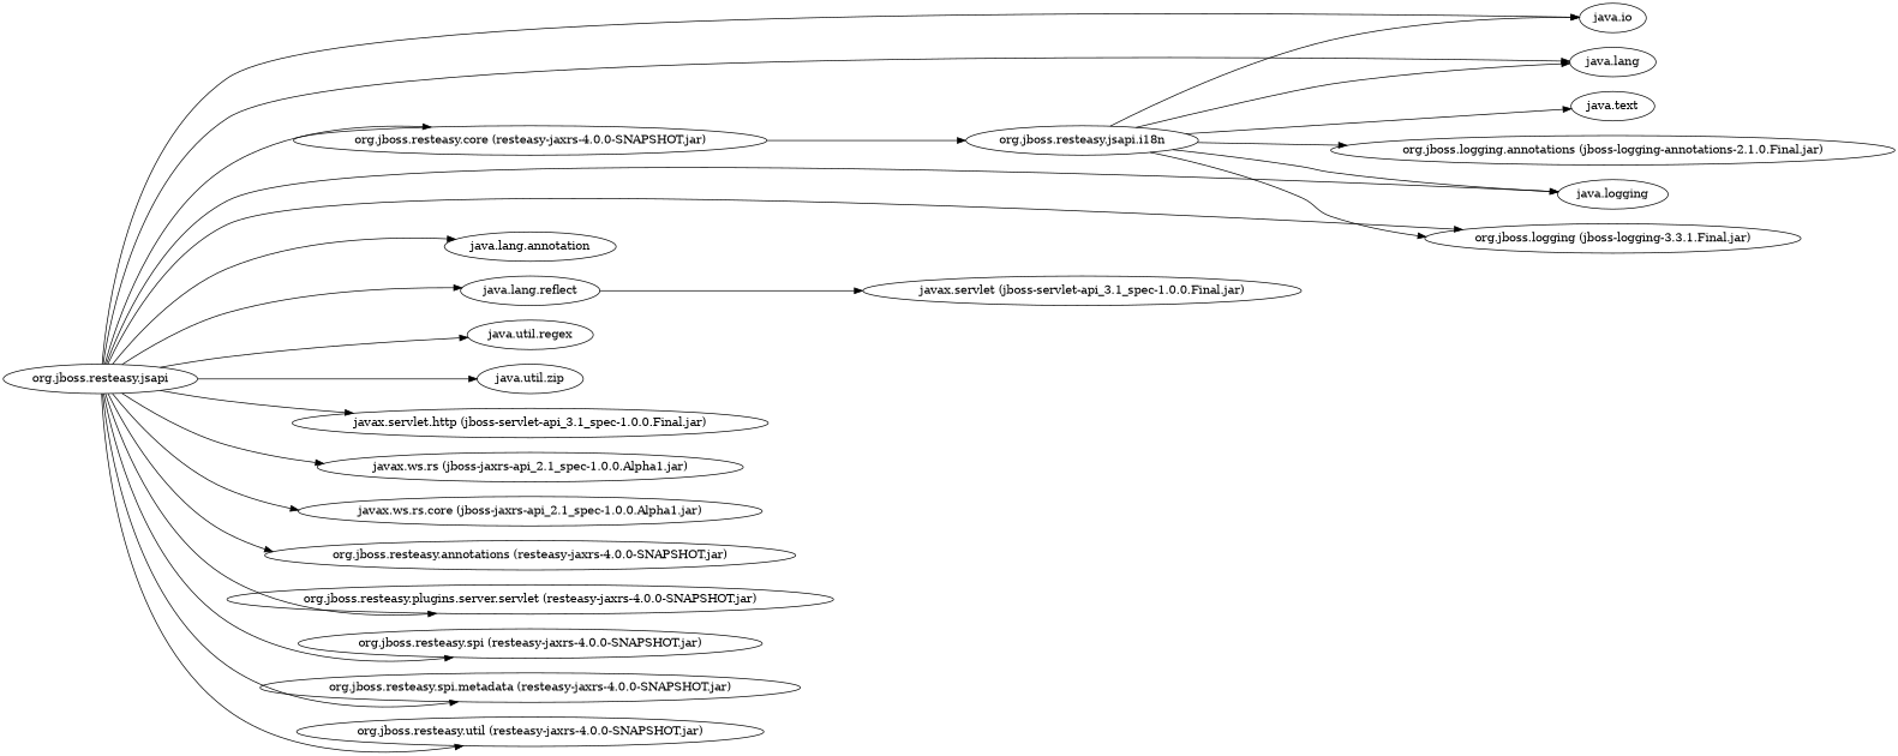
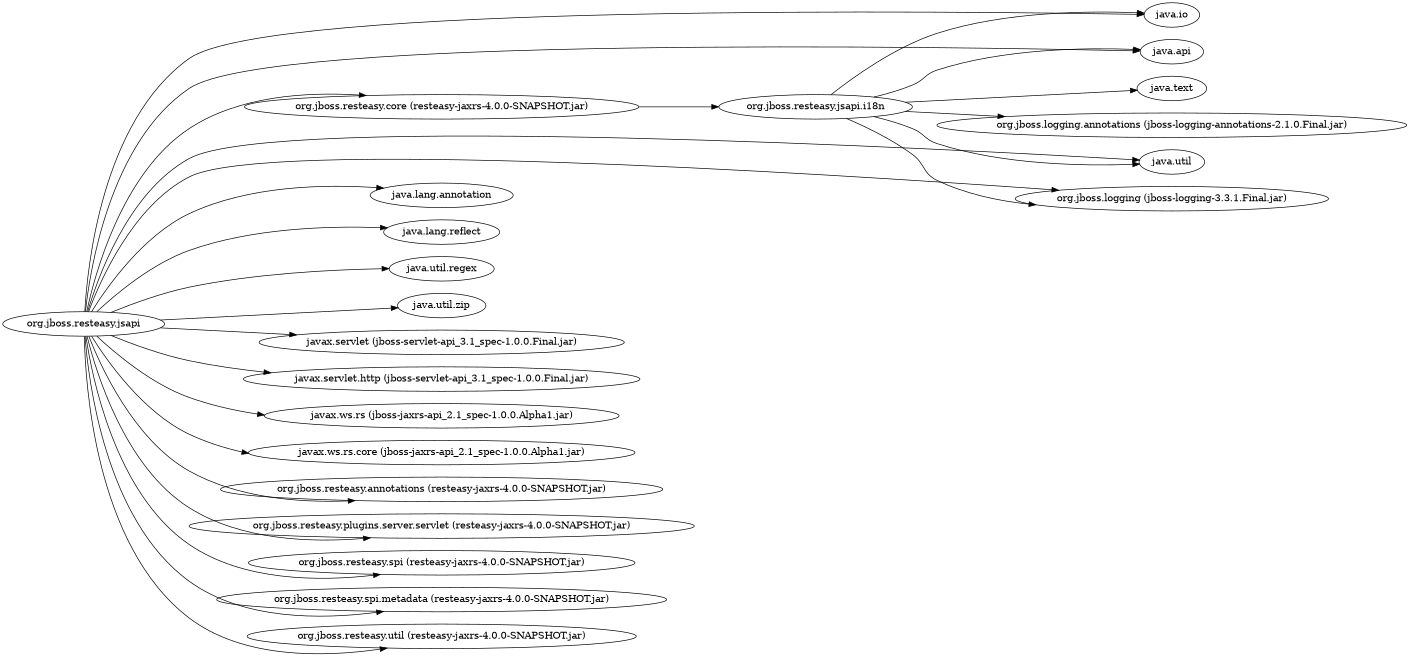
  digraph {
    rankdir=LR
    "org.jboss.resteasy.jsapi"
    "java.io"
-   "java.lang"
+   "java.lang" [label="java.api"]
    "java.lang.annotation"
    "java.lang.reflect"
-   "java.util" [label="java.logging"]
+   "java.util"
    "java.util.regex"
    "java.util.zip"
    "javax.servlet (jboss-servlet-api_3.1_spec-1.0.0.Final.jar)"
    "javax.servlet.http (jboss-servlet-api_3.1_spec-1.0.0.Final.jar)"
    "javax.ws.rs (jboss-jaxrs-api_2.1_spec-1.0.0.Alpha1.jar)"
    "javax.ws.rs.core (jboss-jaxrs-api_2.1_spec-1.0.0.Alpha1.jar)"
    "org.jboss.logging (jboss-logging-3.3.1.Final.jar)"
    "org.jboss.resteasy.annotations (resteasy-jaxrs-4.0.0-SNAPSHOT.jar)"
    "org.jboss.resteasy.core (resteasy-jaxrs-4.0.0-SNAPSHOT.jar)"
    "org.jboss.resteasy.plugins.server.servlet (resteasy-jaxrs-4.0.0-SNAPSHOT.jar)"
    "org.jboss.resteasy.spi (resteasy-jaxrs-4.0.0-SNAPSHOT.jar)"
    "org.jboss.resteasy.spi.metadata (resteasy-jaxrs-4.0.0-SNAPSHOT.jar)"
    "org.jboss.resteasy.util (resteasy-jaxrs-4.0.0-SNAPSHOT.jar)"
    "org.jboss.resteasy.jsapi.i18n"
    "java.text"
    "org.jboss.logging.annotations (jboss-logging-annotations-2.1.0.Final.jar)"
    "org.jboss.resteasy.jsapi" -> "java.io"
    "org.jboss.resteasy.jsapi" -> "java.lang"
    "org.jboss.resteasy.jsapi" -> "java.lang.annotation"
    "org.jboss.resteasy.jsapi" -> "java.lang.reflect"
    "org.jboss.resteasy.jsapi" -> "java.util"
    "org.jboss.resteasy.jsapi" -> "java.util.regex"
    "org.jboss.resteasy.jsapi" -> "java.util.zip"
-   "java.lang.reflect" -> "javax.servlet (jboss-servlet-api_3.1_spec-1.0.0.Final.jar)"
+   "org.jboss.resteasy.jsapi" -> "javax.servlet (jboss-servlet-api_3.1_spec-1.0.0.Final.jar)"
    "org.jboss.resteasy.jsapi" -> "javax.servlet.http (jboss-servlet-api_3.1_spec-1.0.0.Final.jar)"
    "org.jboss.resteasy.jsapi" -> "javax.ws.rs (jboss-jaxrs-api_2.1_spec-1.0.0.Alpha1.jar)"
    "org.jboss.resteasy.jsapi" -> "javax.ws.rs.core (jboss-jaxrs-api_2.1_spec-1.0.0.Alpha1.jar)"
    "org.jboss.resteasy.jsapi" -> "org.jboss.logging (jboss-logging-3.3.1.Final.jar)"
    "org.jboss.resteasy.jsapi" -> "org.jboss.resteasy.annotations (resteasy-jaxrs-4.0.0-SNAPSHOT.jar)"
    "org.jboss.resteasy.jsapi" -> "org.jboss.resteasy.core (resteasy-jaxrs-4.0.0-SNAPSHOT.jar)"
    "org.jboss.resteasy.jsapi" -> "org.jboss.resteasy.plugins.server.servlet (resteasy-jaxrs-4.0.0-SNAPSHOT.jar)"
    "org.jboss.resteasy.jsapi" -> "org.jboss.resteasy.spi (resteasy-jaxrs-4.0.0-SNAPSHOT.jar)"
    "org.jboss.resteasy.jsapi" -> "org.jboss.resteasy.spi.metadata (resteasy-jaxrs-4.0.0-SNAPSHOT.jar)"
    "org.jboss.resteasy.jsapi" -> "org.jboss.resteasy.util (resteasy-jaxrs-4.0.0-SNAPSHOT.jar)"
    "org.jboss.resteasy.core (resteasy-jaxrs-4.0.0-SNAPSHOT.jar)" -> "org.jboss.resteasy.jsapi.i18n"
    "org.jboss.resteasy.jsapi.i18n" -> "java.io"
    "org.jboss.resteasy.jsapi.i18n" -> "java.lang"
    "org.jboss.resteasy.jsapi.i18n" -> "java.util"
    "org.jboss.resteasy.jsapi.i18n" -> "org.jboss.logging (jboss-logging-3.3.1.Final.jar)"
    "org.jboss.resteasy.jsapi.i18n" -> "java.text"
    "org.jboss.resteasy.jsapi.i18n" -> "org.jboss.logging.annotations (jboss-logging-annotations-2.1.0.Final.jar)"
  }
